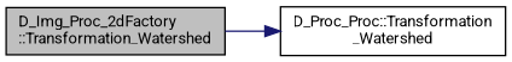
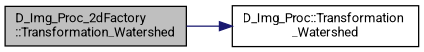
  digraph {
    rankdir=LR
    fontname=Roboto
    node [color=black fontname=Roboto fontsize=10 shape=record style=filled]
    n1 [fillcolor=grey75 fontcolor=black height=0.2 label="D_Img_Proc_2dFactory\l::Transformation_Watershed" width=0.4]
-   n2 [fillcolor=white height=0.2 label="D_Proc_Proc::Transformation\l_Watershed" width=0.4]
+   n2 [fillcolor=white height=0.2 label="D_Img_Proc::Transformation\l_Watershed" width=0.4]
    n1 -> n2 [color=midnightblue fontname=Roboto fontsize=10 labelfontname=Helvetica labelfontsize=10 style=solid]
  }
